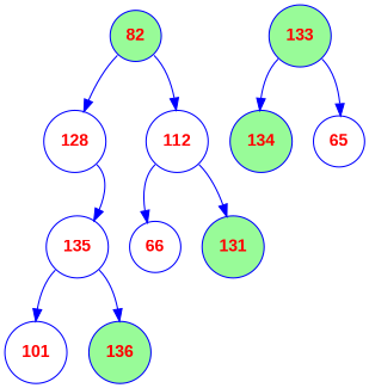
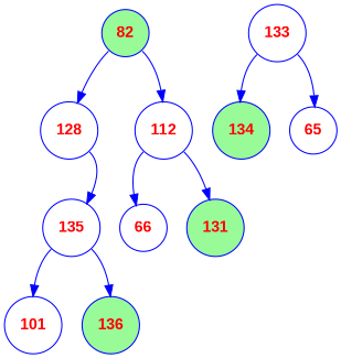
  digraph {
    node [color=blue fillcolor=white fontcolor=red fontname="Arial bold" fontsize=14 shape=circle style="rounded, filled,filled"]
    edge [color=blue tailport=se]
    n1 [fillcolor=palegreen label=82 width=0.5]
    n2 [label=128 width=0.5]
    n3 [label=112 width=0.5]
    n4 [label=135 width=0.5]
    n5 [label=66 width=0.5]
    n6 [fillcolor=palegreen label=131 width=0.5]
-   n7 [fillcolor=palegreen label=133 width=0.5]
+   n7 [label=133 width=0.5]
    n8 [fillcolor=palegreen label=134 width=0.5]
    n9 [label=65 width=0.5]
    n10 [label=101 width=0.5]
    n11 [fillcolor=palegreen label=136 width=0.5]
    n1 -> n2 [tailport=sw]
    n1 -> n3
    n2 -> n4
    n3 -> n5 [tailport=sw]
    n3 -> n6
    n4 -> n10 [tailport=sw]
    n4 -> n11
    n7 -> n8 [tailport=sw]
    n7 -> n9
  }
